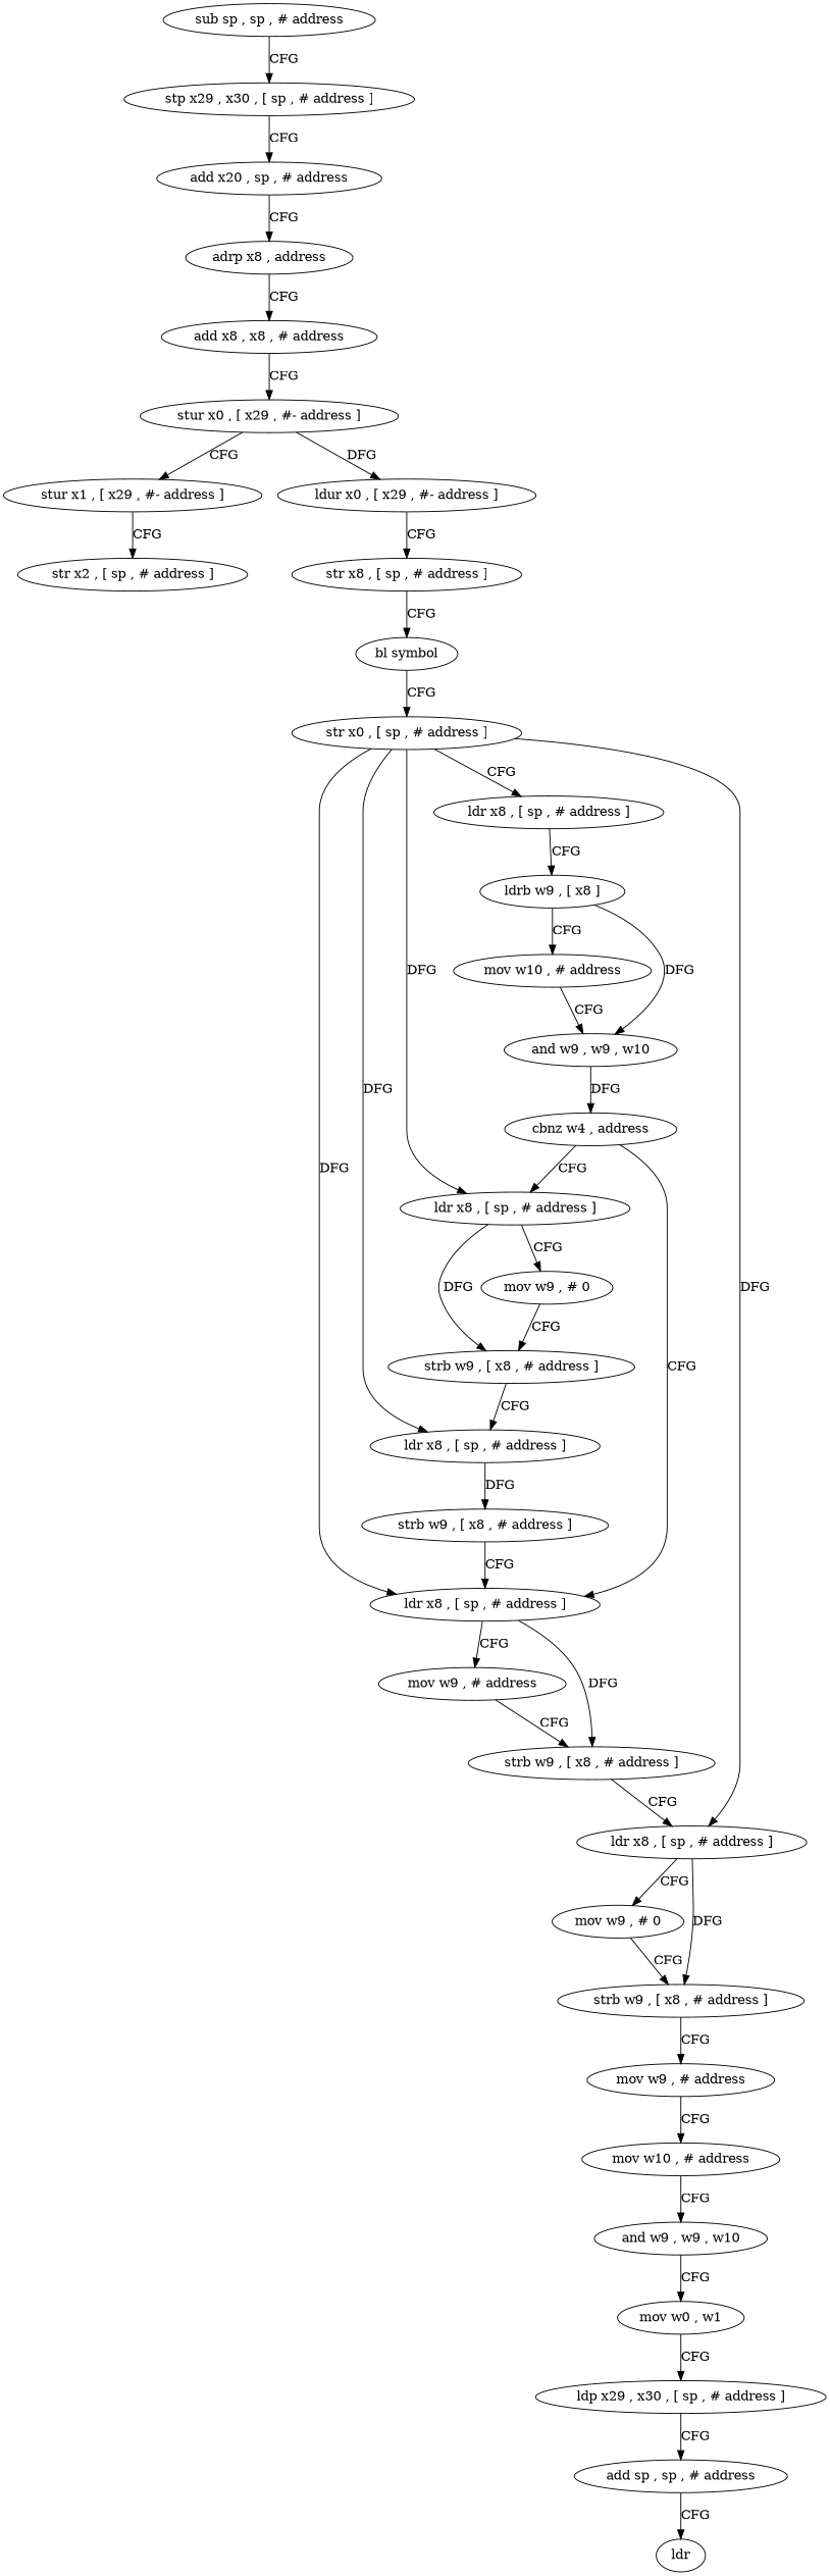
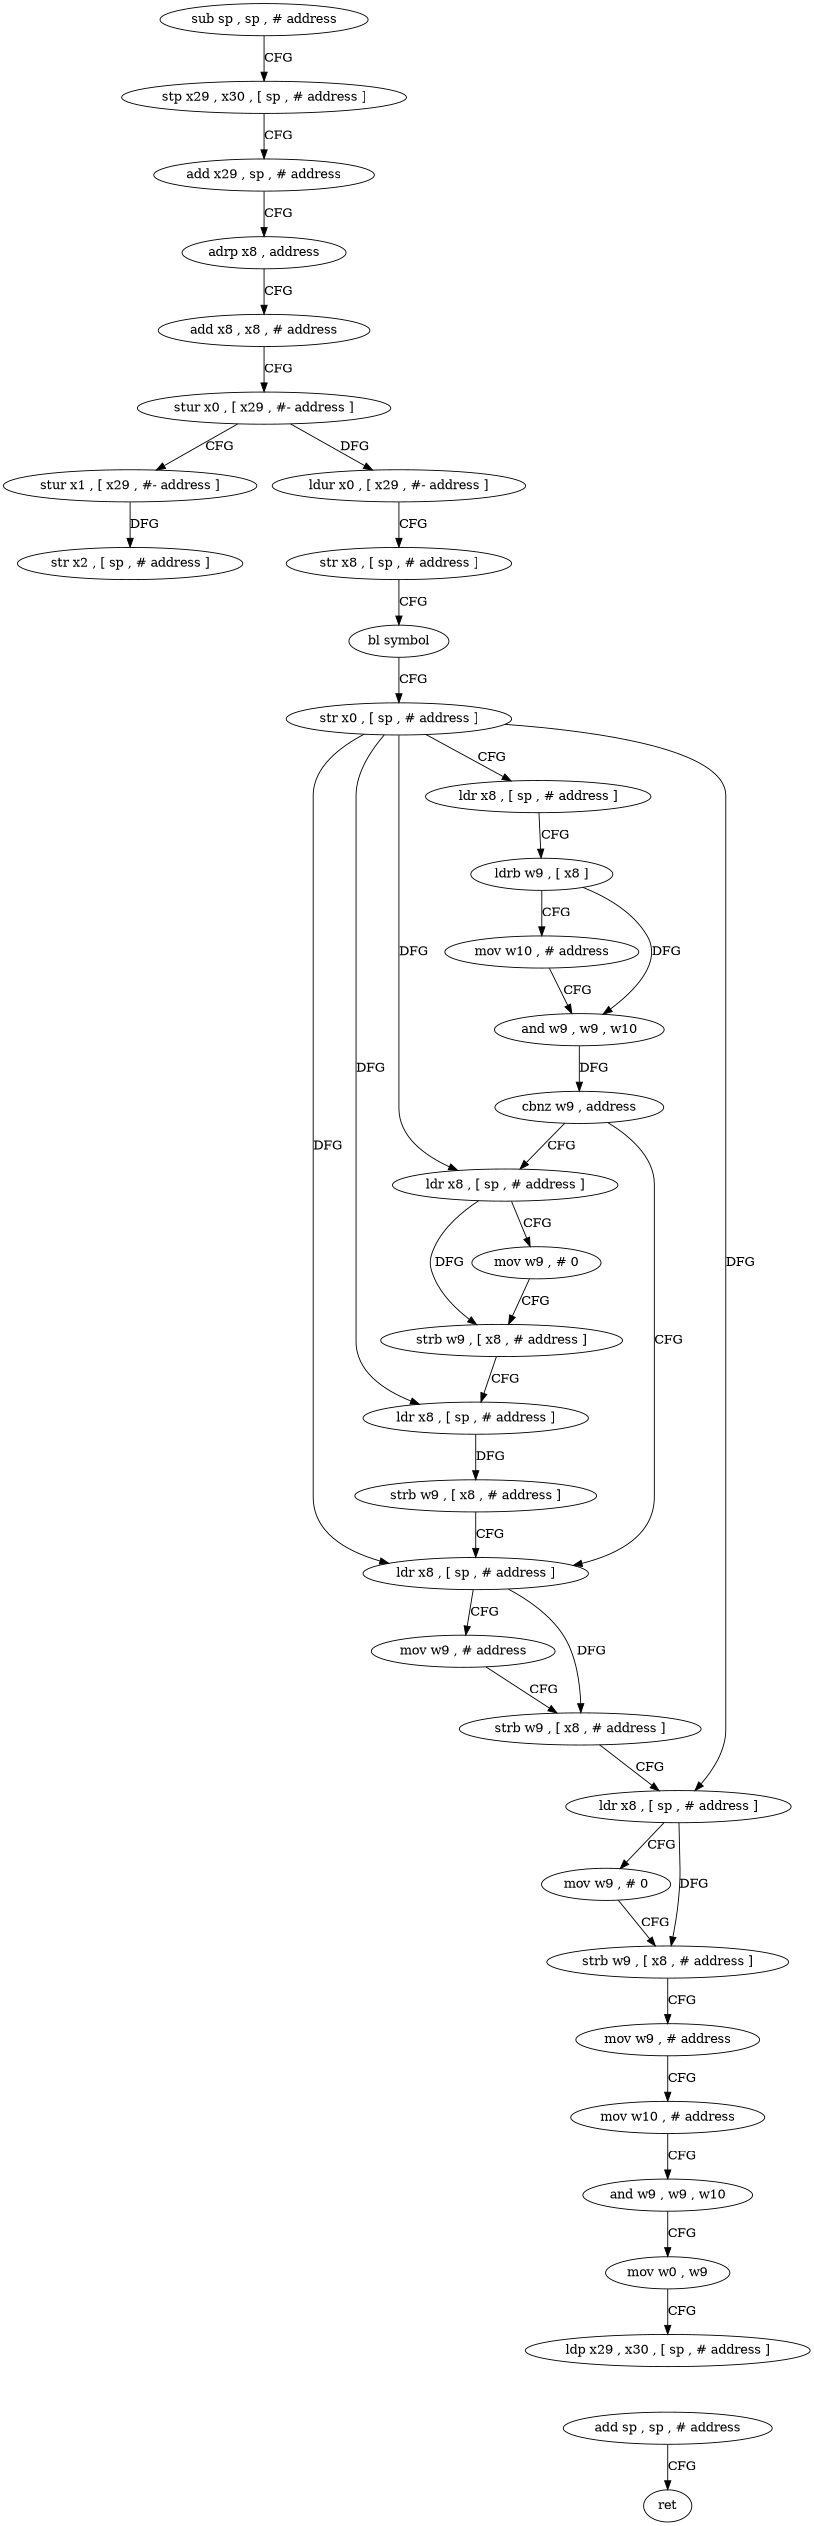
  digraph {
    n1 [label="sub sp , sp , # address"]
    n2 [label="stp x29 , x30 , [ sp , # address ]"]
-   n3 [label="add x20 , sp , # address"]
+   n3 [label="add x29 , sp , # address"]
    n4 [label="adrp x8 , address"]
    n5 [label="add x8 , x8 , # address"]
    n6 [label="stur x0 , [ x29 , #- address ]"]
    n7 [label="stur x1 , [ x29 , #- address ]"]
    n8 [label="ldur x0 , [ x29 , #- address ]"]
    n9 [label="str x2 , [ sp , # address ]"]
    n10 [label="str x8 , [ sp , # address ]"]
    n11 [label="bl symbol"]
    n12 [label="str x0 , [ sp , # address ]"]
    n13 [label="ldr x8 , [ sp , # address ]"]
    n14 [label="ldr x8 , [ sp , # address ]"]
    n15 [label="ldr x8 , [ sp , # address ]"]
    n16 [label="ldr x8 , [ sp , # address ]"]
    n17 [label="ldr x8 , [ sp , # address ]"]
    n18 [label="ldrb w9 , [ x8 ]"]
    n19 [label="mov w9 , # address"]
    n20 [label="strb w9 , [ x8 , # address ]"]
    n21 [label="mov w9 , # 0"]
    n22 [label="strb w9 , [ x8 , # address ]"]
    n23 [label="mov w9 , # 0"]
    n24 [label="strb w9 , [ x8 , # address ]"]
    n25 [label="strb w9 , [ x8 , # address ]"]
    n26 [label="mov w10 , # address"]
    n27 [label="and w9 , w9 , w10"]
-   n28 [label="cbnz w4 , address"]
+   n28 [label="cbnz w9 , address"]
    n29 [label="mov w9 , # address"]
    n30 [label="mov w10 , # address"]
    n31 [label="and w9 , w9 , w10"]
-   n32 [label="mov w0 , w1"]
+   n32 [label="mov w0 , w9"]
    n33 [label="ldp x29 , x30 , [ sp , # address ]"]
    n34 [label="add sp , sp , # address"]
-   n35 [label=ldr]
+   n35 [label=ret]
    n1 -> n2 [label=CFG]
    n2 -> n3 [label=CFG]
    n3 -> n4 [label=CFG]
    n4 -> n5 [label=CFG]
    n5 -> n6 [label=CFG]
    n6 -> n7 [label=CFG]
    n6 -> n8 [label=DFG]
-   n7 -> n9 [label=CFG]
+   n7 -> n9 [label=DFG]
    n8 -> n10 [label=CFG]
    n10 -> n11 [label=CFG]
    n11 -> n12 [label=CFG]
    n12 -> n13 [label=CFG]
    n12 -> n14 [label=DFG]
    n12 -> n15 [label=DFG]
    n12 -> n16 [label=DFG]
    n12 -> n17 [label=DFG]
    n13 -> n18 [label=CFG]
    n14 -> n19 [label=CFG]
    n14 -> n20 [label=DFG]
    n15 -> n21 [label=CFG]
    n15 -> n22 [label=DFG]
    n16 -> n23 [label=CFG]
    n16 -> n24 [label=DFG]
    n17 -> n25 [label=DFG]
    n18 -> n26 [label=CFG]
    n18 -> n27 [label=DFG]
    n19 -> n20 [label=CFG]
    n20 -> n16 [label=CFG]
    n21 -> n22 [label=CFG]
    n22 -> n17 [label=CFG]
    n23 -> n24 [label=CFG]
    n24 -> n29 [label=CFG]
    n25 -> n14 [label=CFG]
    n26 -> n27 [label=CFG]
    n27 -> n28 [label=DFG]
    n28 -> n14 [label=CFG]
    n28 -> n15 [label=CFG]
    n29 -> n30 [label=CFG]
    n30 -> n31 [label=CFG]
    n31 -> n32 [label=CFG]
    n32 -> n33 [label=CFG]
-   n33 -> n34 [label=CFG]
    n34 -> n35 [label=CFG]
  }
